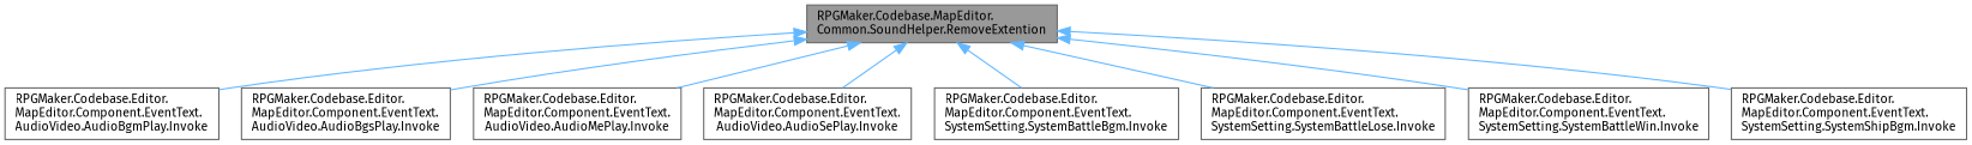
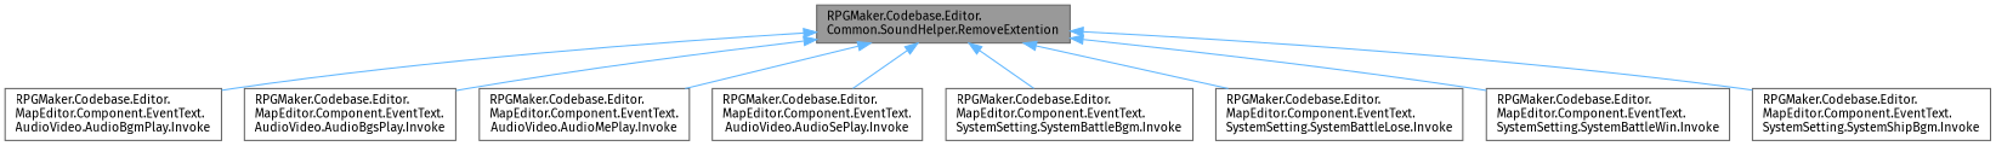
  digraph {
    rankdir=TB
    fontname="Fira Sans"
    node [color=grey40 fillcolor=white fontname="Fira Sans" fontsize=10 shape=box style=filled]
    edge [color=steelblue1 dir=back fontname="Fira Sans" fontsize=10 labelfontname=Helvetica labelfontsize=10 style=solid]
-   n1 [color=gray40 fillcolor=grey60 fontcolor=black height=0.2 label="RPGMaker.Codebase.MapEditor.\lCommon.SoundHelper.RemoveExtention" width=0.4]
+   n1 [color=gray40 fillcolor=grey60 fontcolor=black height=0.2 label="RPGMaker.Codebase.Editor.\lCommon.SoundHelper.RemoveExtention" width=0.4]
    n2 [height=0.2 label="RPGMaker.Codebase.Editor.\lMapEditor.Component.EventText.\lAudioVideo.AudioBgmPlay.Invoke" width=0.4]
    n3 [height=0.2 label="RPGMaker.Codebase.Editor.\lMapEditor.Component.EventText.\lAudioVideo.AudioBgsPlay.Invoke" width=0.4]
    n4 [height=0.2 label="RPGMaker.Codebase.Editor.\lMapEditor.Component.EventText.\lAudioVideo.AudioMePlay.Invoke" width=0.4]
    n5 [height=0.2 label="RPGMaker.Codebase.Editor.\lMapEditor.Component.EventText.\lAudioVideo.AudioSePlay.Invoke" width=0.4]
    n6 [height=0.2 label="RPGMaker.Codebase.Editor.\lMapEditor.Component.EventText.\lSystemSetting.SystemBattleBgm.Invoke" width=0.4]
    n7 [height=0.2 label="RPGMaker.Codebase.Editor.\lMapEditor.Component.EventText.\lSystemSetting.SystemBattleLose.Invoke" width=0.4]
    n8 [height=0.2 label="RPGMaker.Codebase.Editor.\lMapEditor.Component.EventText.\lSystemSetting.SystemBattleWin.Invoke" width=0.4]
    n9 [height=0.2 label="RPGMaker.Codebase.Editor.\lMapEditor.Component.EventText.\lSystemSetting.SystemShipBgm.Invoke" width=0.4]
    n1 -> n2
    n1 -> n3
    n1 -> n4
    n1 -> n5
    n1 -> n6
    n1 -> n7
    n1 -> n8
    n1 -> n9
  }
